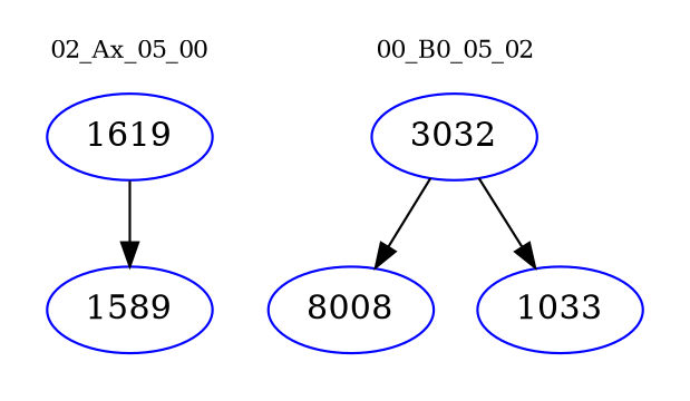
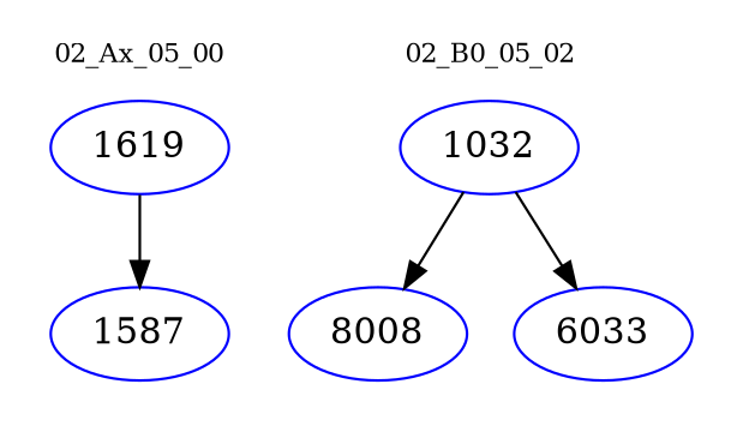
  digraph {
    node [color=blue]
    edge [color=black]
    n1 [label=1619]
-   n2 [label=1589]
-   n3 [label=3032]
+   n2 [label=1587]
+   n3 [label=1032]
    n4 [label=8008]
-   n5 [label=1033]
+   n5 [label=6033]
    subgraph cluster_1 {
      color=white
      fontsize=10
      label="02_Ax_05_00"
      n1
      n2
    }
    subgraph cluster_2 {
      color=white
      fontsize=10
-     label="00_B0_05_02"
+     label="02_B0_05_02"
      n3
      n4
      n5
    }
    n1 -> n2
    n3 -> n4
    n3 -> n5
  }
